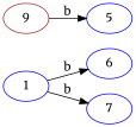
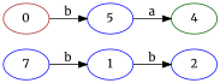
  strict digraph {
    fontname=Merriweather
    rankdir=LR
    node [color=blue fontname=Merriweather]
    edge [fontname=Merriweather]
    1
-   2 [label=6]
+   2
    7
+   4 [color=darkgreen]
    5
-   0 [color=brown label=9]
+   0 [color=brown]
    1 -> 2 [label=b]
-   1 -> 7 [label=b]
+   7 -> 1 [label=b]
+   5 -> 4 [label=a]
    0 -> 5 [label=b]
  }
